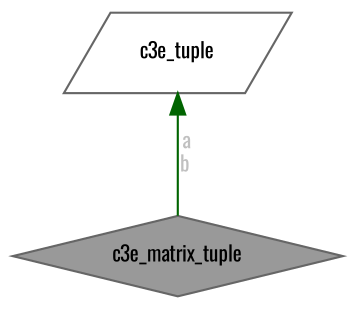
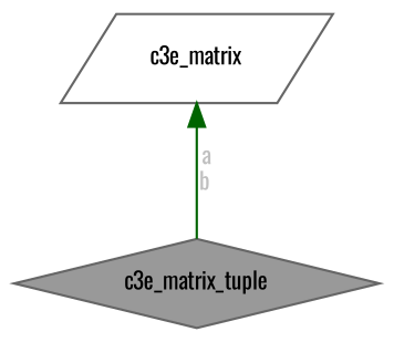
  digraph {
    fontname=Oswald
    node [color=gray40 fontname=Oswald fontsize=10 style=filled]
    n1 [fillcolor=grey60 fontcolor=black height=0.2 label=c3e_matrix_tuple shape=diamond width=0.4]
-   n2 [fillcolor=white height=0.2 label=c3e_tuple shape=parallelogram width=0.4]
+   n2 [fillcolor=white height=0.2 label=c3e_matrix shape=parallelogram width=0.4]
    n2 -> n1 [color=darkgreen dir=back fontcolor=grey fontname=Oswald fontsize=10 label=" a\nb" labelfontname=Helvetica labelfontsize=10 style=solid]
  }
